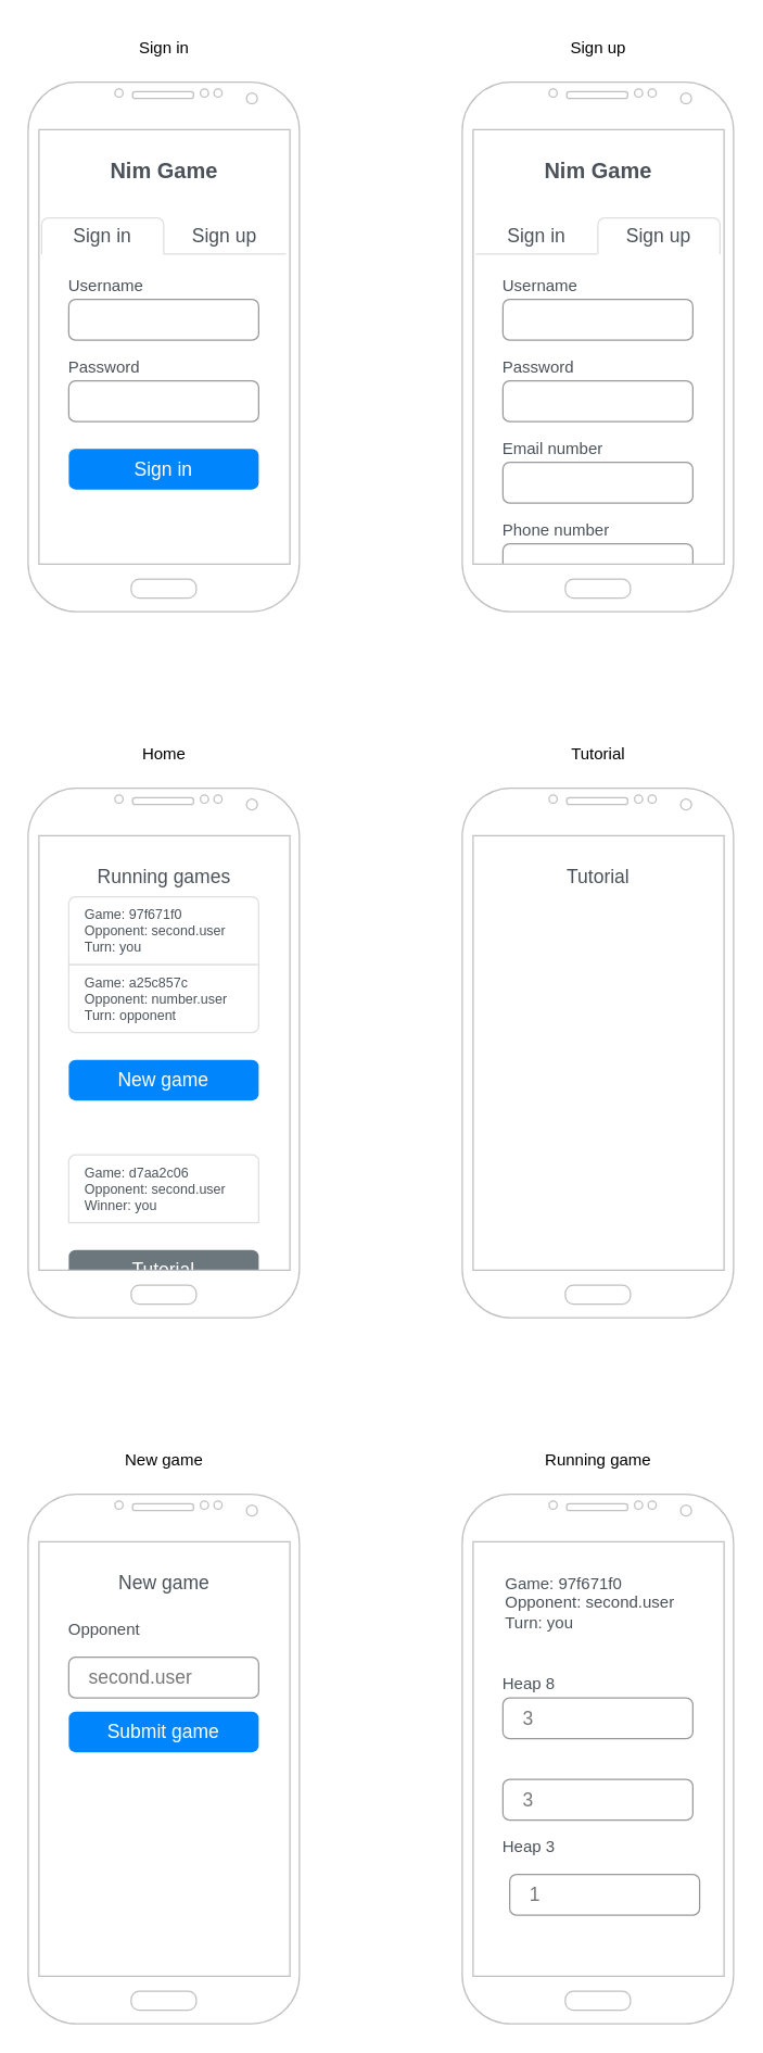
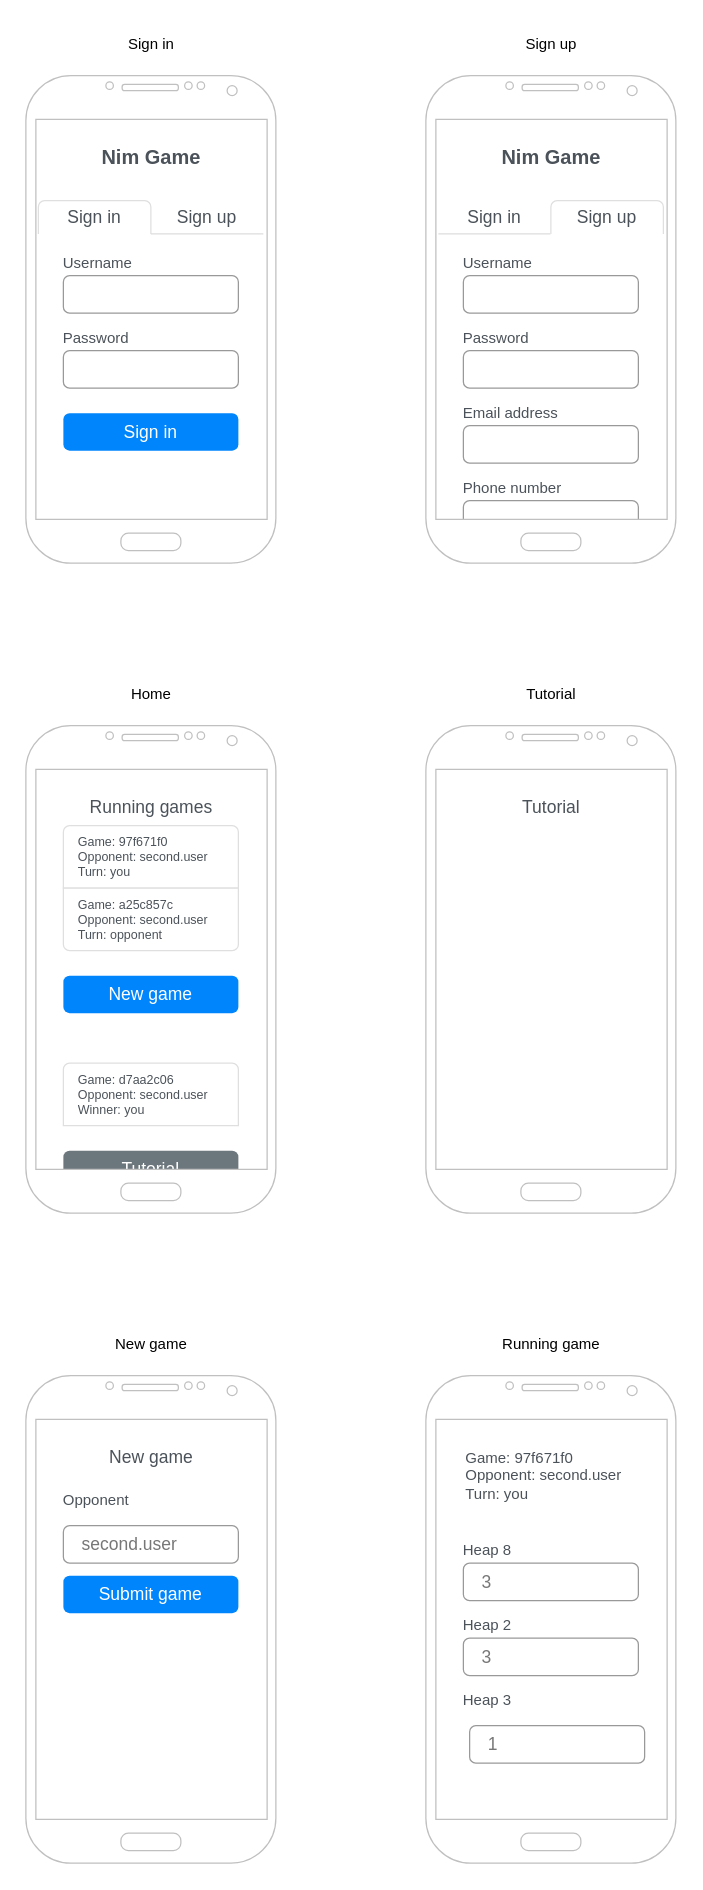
  <mxCell id="0" />
  <mxCell id="1" parent="0" />
  <mxCell id="2" value="" style="html=1;shadow=0;dashed=0;shape=mxgraph.bootstrap.rrect;rSize=5;strokeColor=#999999;fillColor=#ffffff;fontColor=#777777;whiteSpace=wrap;align=left;verticalAlign=middle;fontStyle=0;fontSize=14;spacing=15;" vertex="1" parent="1"><mxGeometry x="370" y="400" width="140" height="30" as="geometry" /></mxCell>
  <mxCell id="3" value="Submit game" style="html=1;shadow=0;dashed=0;shape=mxgraph.bootstrap.rrect;rSize=5;strokeColor=none;strokeWidth=1;fillColor=#0085FC;fontColor=#FFFFFF;whiteSpace=wrap;align=center;verticalAlign=middle;spacingLeft=0;fontStyle=0;fontSize=14;spacing=5;" parent="1" vertex="1"><mxGeometry x="50" y="1260" width="140" height="30" as="geometry" /></mxCell>
  <mxCell id="4" value="Tutorial" style="html=1;shadow=0;dashed=0;shape=mxgraph.bootstrap.rrect;rSize=5;strokeColor=none;strokeWidth=1;fillColor=#6C767D;fontColor=#FFFFFF;whiteSpace=wrap;align=center;verticalAlign=middle;spacingLeft=0;fontStyle=0;fontSize=14;spacing=5;" parent="1" vertex="1"><mxGeometry x="50" y="920" width="140" height="30" as="geometry" /></mxCell>
  <mxCell id="5" value="" style="swimlane;fontStyle=0;childLayout=stackLayout;horizontal=1;startSize=0;horizontalStack=0;resizeParent=1;resizeParentMax=0;resizeLast=0;collapsible=0;marginBottom=0;whiteSpace=wrap;html=1;strokeColor=none;fillColor=none;" parent="1" vertex="1"><mxGeometry x="50" y="850" width="140" height="50" as="geometry" /></mxCell>
  <mxCell id="6" value="Game: d7aa2c06&lt;div style=&quot;&quot;&gt;Opponent: second.user&lt;/div&gt;&lt;div style=&quot;font-size: 10px;&quot;&gt;Winner: you&lt;/div&gt;" style="text;strokeColor=#DFDFDF;fillColor=#FFFFFF;align=left;verticalAlign=middle;spacingLeft=10;spacingRight=10;overflow=hidden;points=[[0,0.5],[1,0.5]];portConstraint=eastwest;rotatable=0;whiteSpace=wrap;html=1;shape=mxgraph.bootstrap.topButton;rSize=5;fontColor=#4B5259;fontSize=10;" parent="5" vertex="1"><mxGeometry width="140" height="50" as="geometry" /></mxCell>
  <mxCell id="7" value="" style="verticalLabelPosition=bottom;verticalAlign=top;html=1;shadow=0;dashed=0;strokeWidth=1;shape=mxgraph.android.phone2;strokeColor=#c0c0c0;" parent="1" vertex="1"><mxGeometry x="20" y="60" width="200" height="390" as="geometry" /></mxCell>
  <mxCell id="8" value="Username" style="text;html=1;align=left;verticalAlign=middle;resizable=0;points=[];autosize=1;strokeColor=none;fillColor=none;spacing=0;fontColor=#4B5259;" parent="1" vertex="1"><mxGeometry x="50" y="200" width="70" height="20" as="geometry" /></mxCell>
  <mxCell id="9" value="Password" style="text;html=1;align=left;verticalAlign=middle;resizable=0;points=[];autosize=1;strokeColor=none;fillColor=none;strokeWidth=1;spacing=0;fontColor=#4B5259;" parent="1" vertex="1"><mxGeometry x="50" y="260" width="70" height="20" as="geometry" /></mxCell>
  <mxCell id="10" value="Nim Game" style="text;html=1;align=center;verticalAlign=middle;resizable=0;points=[];autosize=1;strokeColor=none;fillColor=none;fontSize=16;fontColor=#4B5259;fontStyle=1" parent="1" vertex="1"><mxGeometry x="70" y="110" width="100" height="30" as="geometry" /></mxCell>
  <mxCell id="11" value="" style="html=1;shadow=0;dashed=0;shape=mxgraph.bootstrap.rrect;rSize=5;strokeColor=#999999;fillColor=#ffffff;fontColor=#777777;whiteSpace=wrap;align=left;verticalAlign=middle;fontStyle=0;fontSize=14;spacing=15;" parent="1" vertex="1"><mxGeometry x="50" y="220" width="140" height="30" as="geometry" /></mxCell>
  <mxCell id="12" value="" style="html=1;shadow=0;dashed=0;shape=mxgraph.bootstrap.rrect;rSize=5;strokeColor=#999999;fillColor=#ffffff;fontColor=#777777;whiteSpace=wrap;align=left;verticalAlign=middle;fontStyle=0;fontSize=14;spacing=15;" parent="1" vertex="1"><mxGeometry x="50" y="280" width="140" height="30" as="geometry" /></mxCell>
  <mxCell id="13" value="Sign in" style="html=1;shadow=0;dashed=0;shape=mxgraph.bootstrap.rrect;rSize=5;strokeColor=none;strokeWidth=1;fillColor=#0085FC;fontColor=#FFFFFF;whiteSpace=wrap;align=center;verticalAlign=middle;spacingLeft=0;fontStyle=0;fontSize=14;spacing=5;" parent="1" vertex="1"><mxGeometry x="50" y="330" width="140" height="30" as="geometry" /></mxCell>
  <mxCell id="14" value="" style="group" parent="1" vertex="1" connectable="0"><mxGeometry x="30" y="160" width="180" height="30" as="geometry" /></mxCell>
  <mxCell id="15" value="Sign in" style="html=1;shadow=0;dashed=0;shape=mxgraph.bootstrap.tabTop;strokeColor=#DFDFDF;fillColor=#ffffff;rSize=5;perimeter=none;whiteSpace=wrap;resizeWidth=1;align=center;spacing=20;fontSize=14;fontColor=#4B5259;" parent="14" vertex="1"><mxGeometry width="90" height="26.667" as="geometry" /></mxCell>
  <mxCell id="16" value="Sign up" style="strokeColor=none;fillColor=none;rSize=5;perimeter=none;whiteSpace=wrap;resizeWidth=1;align=center;spacing=20;fontSize=14;fontColor=#4B5259;" parent="14" vertex="1"><mxGeometry x="90" width="90" height="26.667" as="geometry" /></mxCell>
  <mxCell id="17" value="" style="shape=line;strokeColor=#dddddd;" parent="14" vertex="1"><mxGeometry x="90" y="23.333" width="90" height="6.667" as="geometry" /></mxCell>
  <mxCell id="18" value="" style="verticalLabelPosition=bottom;verticalAlign=top;html=1;shadow=0;dashed=0;strokeWidth=1;shape=mxgraph.android.phone2;strokeColor=#c0c0c0;" parent="1" vertex="1"><mxGeometry x="340" y="60" width="200" height="390" as="geometry" /></mxCell>
  <mxCell id="19" value="Username" style="text;html=1;align=left;verticalAlign=middle;resizable=0;points=[];autosize=1;strokeColor=none;fillColor=none;spacing=0;fontColor=#4B5259;" parent="1" vertex="1"><mxGeometry x="370" y="200" width="70" height="20" as="geometry" /></mxCell>
- <mxCell id="20" value="Email number" style="text;html=1;align=left;verticalAlign=middle;resizable=0;points=[];autosize=1;strokeColor=none;fillColor=none;strokeWidth=1;spacing=0;fontColor=#4B5259;" parent="1" vertex="1"><mxGeometry x="370" y="320" width="100" height="20" as="geometry" /></mxCell>
+ <mxCell id="20" value="Email address" style="text;html=1;align=left;verticalAlign=middle;resizable=0;points=[];autosize=1;strokeColor=none;fillColor=none;strokeWidth=1;spacing=0;fontColor=#4B5259;" parent="1" vertex="1"><mxGeometry x="370" y="320" width="100" height="20" as="geometry" /></mxCell>
  <mxCell id="21" value="Nim Game" style="text;html=1;align=center;verticalAlign=middle;resizable=0;points=[];autosize=1;strokeColor=none;fillColor=none;fontSize=16;fontStyle=1;fontColor=#4B5259;" parent="1" vertex="1"><mxGeometry x="390" y="110" width="100" height="30" as="geometry" /></mxCell>
  <mxCell id="22" value="" style="html=1;shadow=0;dashed=0;shape=mxgraph.bootstrap.rrect;rSize=5;strokeColor=#999999;fillColor=#ffffff;fontColor=#777777;whiteSpace=wrap;align=left;verticalAlign=middle;fontStyle=0;fontSize=14;spacing=15;" parent="1" vertex="1"><mxGeometry x="370" y="220" width="140" height="30" as="geometry" /></mxCell>
  <mxCell id="23" value="" style="html=1;shadow=0;dashed=0;shape=mxgraph.bootstrap.rrect;rSize=5;strokeColor=#999999;fillColor=#ffffff;fontColor=#777777;whiteSpace=wrap;align=left;verticalAlign=middle;fontStyle=0;fontSize=14;spacing=15;" parent="1" vertex="1"><mxGeometry x="370" y="340" width="140" height="30" as="geometry" /></mxCell>
  <mxCell id="24" value="" style="group" parent="1" vertex="1" connectable="0"><mxGeometry x="350" y="160" width="180" height="30" as="geometry" /></mxCell>
  <mxCell id="25" value="Sign in" style="strokeColor=none;fillColor=none;rSize=5;perimeter=none;whiteSpace=wrap;resizeWidth=1;align=center;spacing=20;fontSize=14;fontColor=#4B5259;" parent="24" vertex="1"><mxGeometry width="90" height="26.667" as="geometry" /></mxCell>
  <mxCell id="26" value="" style="shape=line;strokeColor=#dddddd;" parent="24" vertex="1"><mxGeometry y="23.333" width="90" height="6.667" as="geometry" /></mxCell>
  <mxCell id="27" value="Sign up" style="html=1;shadow=0;dashed=0;shape=mxgraph.bootstrap.tabTop;strokeColor=#DFDFDF;fillColor=#ffffff;rSize=5;perimeter=none;whiteSpace=wrap;resizeWidth=1;align=center;spacing=20;fontSize=14;fontColor=#4B5259;" parent="24" vertex="1"><mxGeometry x="90" y="1.599e-14" width="90" height="26.667" as="geometry" /></mxCell>
  <mxCell id="28" value="Password" style="text;html=1;align=left;verticalAlign=middle;resizable=0;points=[];autosize=1;strokeColor=none;fillColor=none;strokeWidth=1;spacing=0;fontColor=#4B5259;" parent="1" vertex="1"><mxGeometry x="370" y="260" width="70" height="20" as="geometry" /></mxCell>
  <mxCell id="29" value="" style="html=1;shadow=0;dashed=0;shape=mxgraph.bootstrap.rrect;rSize=5;strokeColor=#999999;fillColor=#ffffff;fontColor=#777777;whiteSpace=wrap;align=left;verticalAlign=middle;fontStyle=0;fontSize=14;spacing=15;" parent="1" vertex="1"><mxGeometry x="370" y="280" width="140" height="30" as="geometry" /></mxCell>
  <mxCell id="30" value="" style="verticalLabelPosition=bottom;verticalAlign=top;html=1;shadow=0;dashed=0;strokeWidth=1;shape=mxgraph.android.phone2;strokeColor=#c0c0c0;" parent="1" vertex="1"><mxGeometry x="20" y="580" width="200" height="390" as="geometry" /></mxCell>
  <mxCell id="31" value="Sign in" style="text;html=1;align=center;verticalAlign=middle;resizable=0;points=[];autosize=1;strokeColor=none;fillColor=none;" parent="1" vertex="1"><mxGeometry x="90" y="20" width="60" height="30" as="geometry" /></mxCell>
  <mxCell id="32" value="Sign up" style="text;html=1;align=center;verticalAlign=middle;resizable=0;points=[];autosize=1;strokeColor=none;fillColor=none;" parent="1" vertex="1"><mxGeometry x="410" y="20" width="60" height="30" as="geometry" /></mxCell>
  <mxCell id="33" value="Home" style="text;html=1;align=center;verticalAlign=middle;resizable=0;points=[];autosize=1;strokeColor=none;fillColor=none;" parent="1" vertex="1"><mxGeometry x="90" y="540" width="60" height="30" as="geometry" /></mxCell>
  <mxCell id="34" value="New game" style="html=1;shadow=0;dashed=0;shape=mxgraph.bootstrap.rrect;rSize=5;strokeColor=none;strokeWidth=1;fillColor=#0085FC;fontColor=#FFFFFF;whiteSpace=wrap;align=center;verticalAlign=middle;spacingLeft=0;fontStyle=0;fontSize=14;spacing=5;" parent="1" vertex="1"><mxGeometry x="50" y="780" width="140" height="30" as="geometry" /></mxCell>
  <mxCell id="35" value="" style="verticalLabelPosition=bottom;verticalAlign=top;html=1;shadow=0;dashed=0;strokeWidth=1;shape=mxgraph.android.phone2;strokeColor=#c0c0c0;" parent="1" vertex="1"><mxGeometry x="20" y="1100" width="200" height="390" as="geometry" /></mxCell>
  <mxCell id="36" value="New game" style="text;html=1;align=center;verticalAlign=middle;resizable=0;points=[];autosize=1;strokeColor=none;fillColor=none;" parent="1" vertex="1"><mxGeometry x="80" y="1060" width="80" height="30" as="geometry" /></mxCell>
  <mxCell id="37" value="" style="verticalLabelPosition=bottom;verticalAlign=top;html=1;shadow=0;dashed=0;strokeWidth=1;shape=mxgraph.android.phone2;strokeColor=#c0c0c0;" parent="1" vertex="1"><mxGeometry x="340" y="1100" width="200" height="390" as="geometry" /></mxCell>
  <mxCell id="38" value="Running game" style="text;html=1;align=center;verticalAlign=middle;resizable=0;points=[];autosize=1;strokeColor=none;fillColor=none;" parent="1" vertex="1"><mxGeometry x="390" y="1060" width="100" height="30" as="geometry" /></mxCell>
  <mxCell id="39" value="" style="swimlane;fontStyle=0;childLayout=stackLayout;horizontal=1;startSize=0;horizontalStack=0;resizeParent=1;resizeParentMax=0;resizeLast=0;collapsible=0;marginBottom=0;whiteSpace=wrap;html=1;strokeColor=none;fillColor=none;" parent="1" vertex="1"><mxGeometry x="50" y="660" width="140" height="100" as="geometry" /></mxCell>
  <mxCell id="40" value="Game: 97f671f0&lt;div style=&quot;font-size: 10px;&quot;&gt;Opponent: second.user&lt;/div&gt;&lt;div style=&quot;font-size: 10px;&quot;&gt;Turn: you&lt;/div&gt;" style="text;strokeColor=#DFDFDF;fillColor=#FFFFFF;align=left;verticalAlign=middle;spacingLeft=10;spacingRight=10;overflow=hidden;points=[[0,0.5],[1,0.5]];portConstraint=eastwest;rotatable=0;whiteSpace=wrap;html=1;shape=mxgraph.bootstrap.topButton;rSize=5;fontColor=#4B5259;fontSize=10;" parent="39" vertex="1"><mxGeometry width="140" height="50" as="geometry" /></mxCell>
- <mxCell id="41" value="Game: a25c857c&lt;div style=&quot;font-size: 10px;&quot;&gt;Opponent: number.user&lt;/div&gt;&lt;div style=&quot;font-size: 10px;&quot;&gt;Turn: opponent&lt;/div&gt;" style="text;strokeColor=#DFDFDF;fillColor=#FFFFFF;align=left;verticalAlign=middle;spacingLeft=10;spacingRight=10;overflow=hidden;points=[[0,0.5],[1,0.5]];portConstraint=eastwest;rotatable=0;whiteSpace=wrap;html=1;shape=mxgraph.bootstrap.bottomButton;rSize=5;fontColor=#4B5259;fontSize=10;" parent="39" vertex="1"><mxGeometry y="50" width="140" height="50" as="geometry" /></mxCell>
+ <mxCell id="41" value="Game: a25c857c&lt;div style=&quot;font-size: 10px;&quot;&gt;Opponent: second.user&lt;/div&gt;&lt;div style=&quot;font-size: 10px;&quot;&gt;Turn: opponent&lt;/div&gt;" style="text;strokeColor=#DFDFDF;fillColor=#FFFFFF;align=left;verticalAlign=middle;spacingLeft=10;spacingRight=10;overflow=hidden;points=[[0,0.5],[1,0.5]];portConstraint=eastwest;rotatable=0;whiteSpace=wrap;html=1;shape=mxgraph.bootstrap.bottomButton;rSize=5;fontColor=#4B5259;fontSize=10;" parent="39" vertex="1"><mxGeometry y="50" width="140" height="50" as="geometry" /></mxCell>
  <mxCell id="42" value="Running games" style="text;html=1;align=center;verticalAlign=middle;resizable=0;points=[];autosize=1;strokeColor=none;fillColor=none;fontSize=14;fontColor=#4B5259;" parent="1" vertex="1"><mxGeometry x="60" y="630" width="120" height="30" as="geometry" /></mxCell>
  <mxCell id="43" value="New game" style="text;html=1;align=center;verticalAlign=middle;resizable=0;points=[];autosize=1;strokeColor=none;fillColor=none;fontSize=14;fontColor=#4B5259;" parent="1" vertex="1"><mxGeometry x="75" y="1150" width="90" height="30" as="geometry" /></mxCell>
  <mxCell id="44" value="Game: 97f671f0&lt;br style=&quot;font-size: 12px;&quot;&gt;Opponent: second.user&lt;div style=&quot;font-size: 12px;&quot;&gt;Turn: you&lt;/div&gt;" style="text;html=1;align=left;verticalAlign=middle;resizable=0;points=[];autosize=1;strokeColor=none;fillColor=none;fontSize=12;fontColor=#4B5259;spacingLeft=0;" parent="1" vertex="1"><mxGeometry x="370" y="1150" width="150" height="60" as="geometry" /></mxCell>
  <mxCell id="45" value="Heap 8" style="text;html=1;align=left;verticalAlign=middle;resizable=0;points=[];autosize=1;strokeColor=none;fillColor=none;spacing=0;fontColor=#4B5259;" parent="1" vertex="1"><mxGeometry x="370" y="1230" width="60" height="20" as="geometry" /></mxCell>
  <mxCell id="46" value="Heap 3" style="text;html=1;align=left;verticalAlign=middle;resizable=0;points=[];autosize=1;strokeColor=none;fillColor=none;strokeWidth=1;spacing=0;fontColor=#4B5259;" parent="1" vertex="1"><mxGeometry x="370" y="1350" width="60" height="20" as="geometry" /></mxCell>
  <mxCell id="47" value="3" style="html=1;shadow=0;dashed=0;shape=mxgraph.bootstrap.rrect;rSize=5;strokeColor=#999999;fillColor=#ffffff;fontColor=#777777;whiteSpace=wrap;align=left;verticalAlign=middle;fontStyle=0;fontSize=14;spacing=15;" parent="1" vertex="1"><mxGeometry x="370" y="1250" width="140" height="30" as="geometry" /></mxCell>
  <mxCell id="48" value="1" style="html=1;shadow=0;dashed=0;shape=mxgraph.bootstrap.rrect;rSize=5;strokeColor=#999999;fillColor=#ffffff;fontColor=#777777;whiteSpace=wrap;align=left;verticalAlign=middle;fontStyle=0;fontSize=14;spacing=15;" parent="1" vertex="1"><mxGeometry x="375" y="1380" width="140" height="30" as="geometry" /></mxCell>
+ <mxCell id="49" value="Heap 2" style="text;html=1;align=left;verticalAlign=middle;resizable=0;points=[];autosize=1;strokeColor=none;fillColor=none;strokeWidth=1;spacing=0;fontColor=#4B5259;" parent="1" vertex="1"><mxGeometry x="370" y="1290" width="60" height="20" as="geometry" /></mxCell>
  <mxCell id="50" value="3" style="html=1;shadow=0;dashed=0;shape=mxgraph.bootstrap.rrect;rSize=5;strokeColor=#999999;fillColor=#ffffff;fontColor=#777777;whiteSpace=wrap;align=left;verticalAlign=middle;fontStyle=0;fontSize=14;spacing=15;" parent="1" vertex="1"><mxGeometry x="370" y="1310" width="140" height="30" as="geometry" /></mxCell>
  <mxCell id="51" value="" style="verticalLabelPosition=bottom;verticalAlign=top;html=1;shadow=0;dashed=0;strokeWidth=1;shape=mxgraph.android.phone2;strokeColor=#c0c0c0;" parent="1" vertex="1"><mxGeometry x="340" y="580" width="200" height="390" as="geometry" /></mxCell>
  <mxCell id="52" value="Tutorial" style="text;html=1;align=center;verticalAlign=middle;resizable=0;points=[];autosize=1;strokeColor=none;fillColor=none;" parent="1" vertex="1"><mxGeometry x="410" y="540" width="60" height="30" as="geometry" /></mxCell>
  <mxCell id="53" value="Tutorial" style="text;html=1;align=center;verticalAlign=middle;resizable=0;points=[];autosize=1;strokeColor=none;fillColor=none;fontSize=14;fontColor=#4B5259;" parent="1" vertex="1"><mxGeometry x="405" y="630" width="70" height="30" as="geometry" /></mxCell>
  <mxCell id="54" value="Opponent" style="text;html=1;align=left;verticalAlign=middle;resizable=0;points=[];autosize=1;strokeColor=none;fillColor=none;spacing=0;fontColor=#4B5259;" parent="1" vertex="1"><mxGeometry x="50" y="1190" width="70" height="20" as="geometry" /></mxCell>
  <mxCell id="55" value="second.user" style="html=1;shadow=0;dashed=0;shape=mxgraph.bootstrap.rrect;rSize=5;strokeColor=#999999;fillColor=#ffffff;fontColor=#777777;whiteSpace=wrap;align=left;verticalAlign=middle;fontStyle=0;fontSize=14;spacing=15;" parent="1" vertex="1"><mxGeometry x="50" y="1220" width="140" height="30" as="geometry" /></mxCell>
  <mxCell id="56" value="Phone number" style="text;html=1;align=left;verticalAlign=middle;resizable=0;points=[];autosize=1;strokeColor=none;fillColor=none;strokeWidth=1;spacing=0;fontColor=#4B5259;" vertex="1" parent="1"><mxGeometry x="370" y="380" width="100" height="20" as="geometry" /></mxCell>
